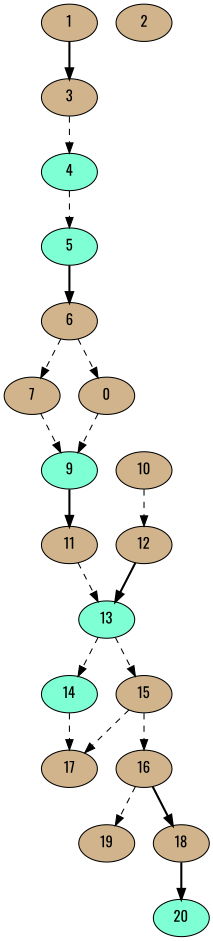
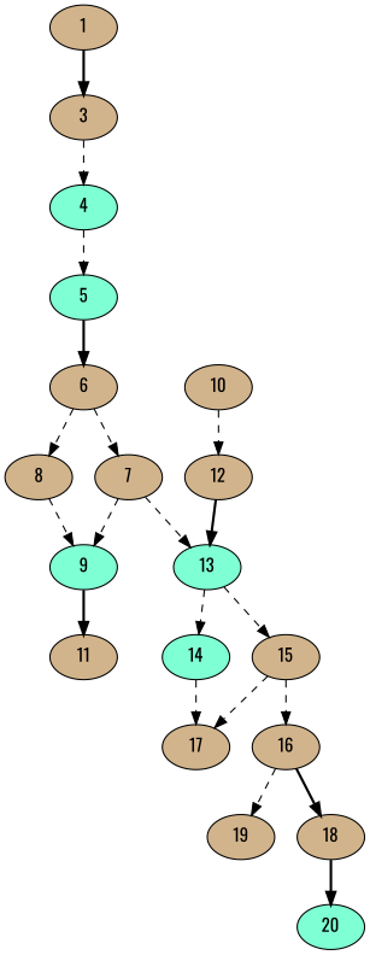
  digraph {
    fontname=Oswald
    node [alpha=0.06 fillcolor=tan fontname=Oswald style=filled]
    edge [fontname=Oswald style=dashed]
    1 [alpha=0.19 expect_size=41542656]
    3 [expect_size=50257920]
    4 [alpha=0.10 expect_size=49642496 fillcolor=aquamarine]
    5 [alpha=0.10 expect_size=32406528 fillcolor=aquamarine]
-   2 [alpha=0.18 expect_size=6069248]
    6 [expect_size=29515776]
    7 [expect_size=20154368]
-   8 [alpha=0.20 expect_size=38879232 label=0]
+   8 [alpha=0.20 expect_size=38879232]
    9 [expect_size=19023872 fillcolor=aquamarine]
    10 [alpha=0.18 expect_size=50486272]
    12 [alpha=0.04 expect_size=8139776]
    11 [alpha=0.04 expect_size=10295296]
    13 [alpha=0.13 expect_size=51411968 fillcolor=aquamarine]
    14 [alpha=0.20 expect_size=18980864 fillcolor=aquamarine]
    15 [alpha=0.19 expect_size=43708416]
    17 [alpha=0.17 expect_size=33518592]
    16 [alpha=0.16 expect_size=19297280]
    19 [alpha=0.00 expect_size=46938112]
    18 [alpha=0.02 expect_size=48111616]
    20 [alpha=0.10 expect_size=13902848 fillcolor=aquamarine]
    1 -> 3 [style=bold]
    3 -> 4
    4 -> 5
    5 -> 6 [style=bold]
    6 -> 7
    6 -> 8
    7 -> 9
    8 -> 9
    9 -> 11 [style=bold]
    10 -> 12
    12 -> 13 [style=bold]
-   11 -> 13
+   7 -> 13
    13 -> 14
    13 -> 15
    14 -> 17
    15 -> 17
    15 -> 16
    16 -> 19
    16 -> 18 [style=bold]
    18 -> 20 [style=bold]
  }
